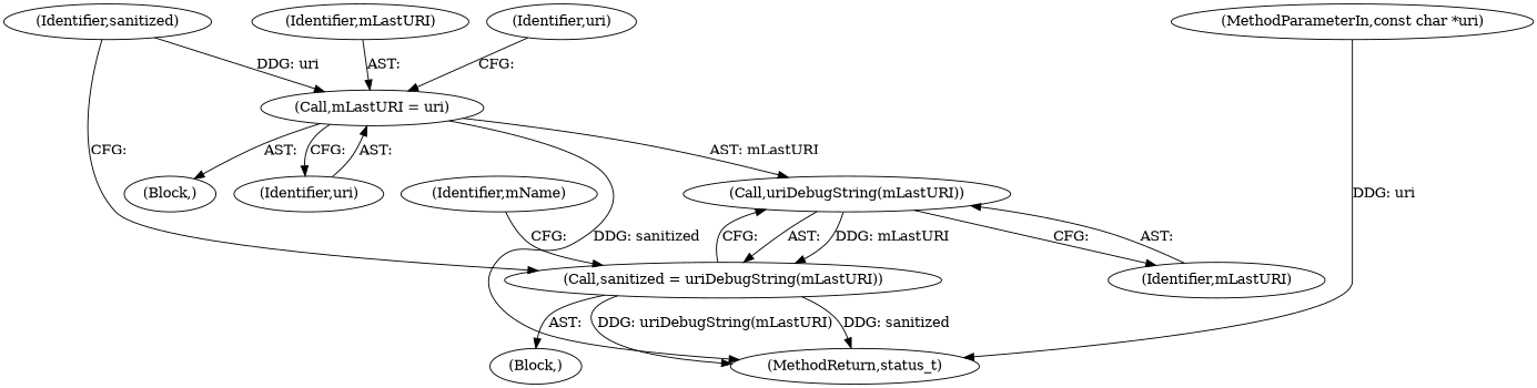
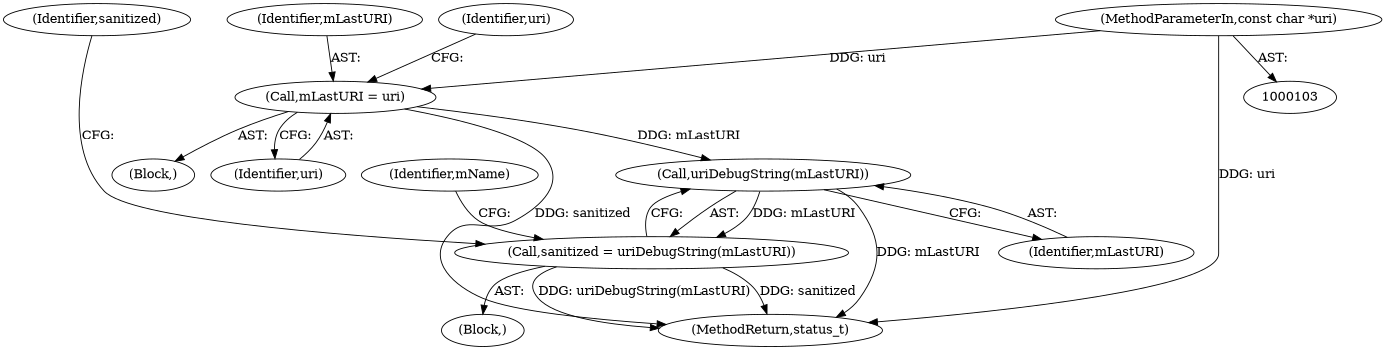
  digraph {
    n1 [label="(Call,mLastURI = uri)"]
    n2 [label="(Call,uriDebugString(mLastURI))"]
    n3 [label="(Block,)"]
    n4 [label="(Identifier,uri)"]
    n5 [label="(MethodReturn,status_t)"]
    n6 [label="(Call,sanitized = uriDebugString(mLastURI))"]
    n7 [label="(Identifier,mLastURI)"]
    n8 [label="(MethodParameterIn,const char *uri)"]
+   1000103
    n10 [label="(Block,)"]
    n11 [label="(Identifier,mLastURI)"]
    n12 [label="(Identifier,mName)"]
    n13 [label="(Identifier,uri)"]
    n14 [label="(Identifier,sanitized)"]
-   n1 -> n2 [label="AST: mLastURI"]
+   n1 -> n2 [label="DDG: mLastURI"]
    n1 -> n3 [label="AST: "]
    n1 -> n4 [label="CFG: "]
    n1 -> n5 [label="DDG: sanitized"]
+   n2 -> n5 [label="DDG: mLastURI"]
    n2 -> n6 [label="AST: "]
    n2 -> n6 [label="DDG: mLastURI"]
    n2 -> n7 [label="CFG: "]
    n4 -> n1 [label="AST: "]
    n6 -> n2 [label="CFG: "]
    n6 -> n5 [label="DDG: uriDebugString(mLastURI)"]
    n6 -> n5 [label="DDG: sanitized"]
    n6 -> n10 [label="AST: "]
    n7 -> n2 [label="AST: "]
-   n14 -> n1 [label="DDG: uri"]
+   n8 -> n1 [label="DDG: uri"]
    n8 -> n5 [label="DDG: uri"]
+   n8 -> 1000103 [label="AST: "]
    n11 -> n1 [label="AST: "]
    n12 -> n6 [label="CFG: "]
    n13 -> n1 [label="CFG: "]
    n14 -> n6 [label="CFG: "]
  }
